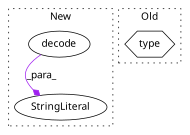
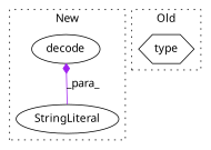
  digraph {
    fontname="Noto Sans"
    node [a=32 shape=ellipse fontname="Noto Sans"]
    n1 [l="7,1" label=decode s="2906,2920"]
    n2 [a=45 l=7 label=StringLiteral s=2913]
    n3 [l="5,1" label=type s="2411,2420" shape=hexagon]
    subgraph cluster_1 {
      label=New
      style=dotted
      n1
      n2
    }
    subgraph cluster_2 {
      label=Old
      style=dotted
      n3
    }
-   n1 -> n2 [label=_para_ color=purple arrowhead=diamond fontname="Noto Sans"]
+   n2 -> n1 [label=_para_ color=purple arrowhead=diamond fontname="Noto Sans"]
  }
